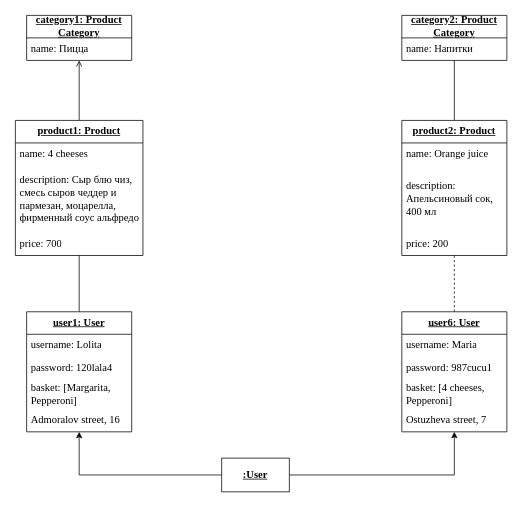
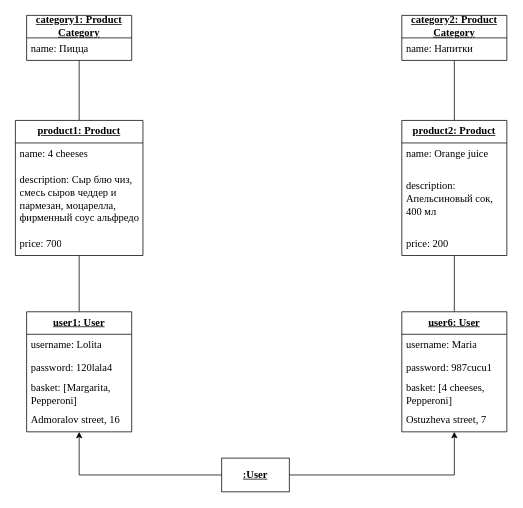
  <mxCell id="0" />
  <mxCell id="1" parent="0" />
  <mxCell id="2" style="edgeStyle=orthogonalEdgeStyle;rounded=0;orthogonalLoop=1;jettySize=auto;html=1;" edge="1" parent="1" source="4" target="16"><mxGeometry relative="1" as="geometry" /></mxCell>
  <mxCell id="3" style="edgeStyle=orthogonalEdgeStyle;rounded=0;orthogonalLoop=1;jettySize=auto;html=1;" edge="1" parent="1" source="4" target="6"><mxGeometry relative="1" as="geometry" /></mxCell>
  <mxCell id="4" value="&lt;u style=&quot;font-size: 14px;&quot;&gt;&lt;b&gt;:User&lt;/b&gt;&lt;/u&gt;" style="rounded=0;whiteSpace=wrap;html=1;fontFamily=Times New Roman;fontSize=14;" vertex="1" parent="1"><mxGeometry x="295" y="610" width="90" height="45" as="geometry" /></mxCell>
  <mxCell id="5" style="edgeStyle=orthogonalEdgeStyle;rounded=0;orthogonalLoop=1;jettySize=auto;html=1;endArrow=none;endFill=0;" edge="1" parent="1" source="6" target="22"><mxGeometry relative="1" as="geometry" /></mxCell>
  <mxCell id="6" value="&lt;b&gt;&lt;u&gt;user1: User&lt;/u&gt;&lt;/b&gt;" style="swimlane;fontStyle=0;childLayout=stackLayout;horizontal=1;startSize=30;horizontalStack=0;resizeParent=1;resizeParentMax=0;resizeLast=0;collapsible=1;marginBottom=0;whiteSpace=wrap;html=1;fontFamily=Times New Roman;fontSize=14;" vertex="1" parent="1"><mxGeometry x="35" y="415" width="140" height="160" as="geometry" /></mxCell>
  <mxCell id="7" value="username: Lolita" style="text;strokeColor=none;fillColor=none;align=left;verticalAlign=middle;spacingLeft=4;spacingRight=4;overflow=hidden;points=[[0,0.5],[1,0.5]];portConstraint=eastwest;rotatable=0;whiteSpace=wrap;html=1;fontFamily=Times New Roman;fontSize=14;" vertex="1" parent="6"><mxGeometry y="30" width="140" height="30" as="geometry" /></mxCell>
  <mxCell id="8" value="password: 120lala4" style="text;strokeColor=none;fillColor=none;align=left;verticalAlign=middle;spacingLeft=4;spacingRight=4;overflow=hidden;points=[[0,0.5],[1,0.5]];portConstraint=eastwest;rotatable=0;whiteSpace=wrap;html=1;fontFamily=Times New Roman;fontSize=14;" vertex="1" parent="6"><mxGeometry y="60" width="140" height="30" as="geometry" /></mxCell>
  <mxCell id="9" value="basket: [Margarita, Pepperoni]" style="text;strokeColor=none;fillColor=none;align=left;verticalAlign=middle;spacingLeft=4;spacingRight=4;overflow=hidden;points=[[0,0.5],[1,0.5]];portConstraint=eastwest;rotatable=0;whiteSpace=wrap;html=1;fontFamily=Times New Roman;fontSize=14;" vertex="1" parent="6"><mxGeometry y="90" width="140" height="40" as="geometry" /></mxCell>
  <mxCell id="10" value="Admoralov street, 16" style="text;strokeColor=none;fillColor=none;align=left;verticalAlign=middle;spacingLeft=4;spacingRight=4;overflow=hidden;points=[[0,0.5],[1,0.5]];portConstraint=eastwest;rotatable=0;whiteSpace=wrap;html=1;fontFamily=Times New Roman;fontSize=14;" vertex="1" parent="6"><mxGeometry y="130" width="140" height="30" as="geometry" /></mxCell>
  <mxCell id="11" value="&lt;u&gt;&lt;b&gt;category1: Product Category&lt;/b&gt;&lt;/u&gt;" style="swimlane;fontStyle=0;childLayout=stackLayout;horizontal=1;startSize=30;horizontalStack=0;resizeParent=1;resizeParentMax=0;resizeLast=0;collapsible=1;marginBottom=0;whiteSpace=wrap;html=1;strokeWidth=1;fontFamily=Times New Roman;fontSize=14;" vertex="1" parent="1"><mxGeometry x="35" y="20" width="140" height="60" as="geometry" /></mxCell>
  <mxCell id="12" value="name: Пицца" style="text;strokeColor=none;fillColor=none;align=left;verticalAlign=middle;spacingLeft=4;spacingRight=4;overflow=hidden;points=[[0,0.5],[1,0.5]];portConstraint=eastwest;rotatable=0;whiteSpace=wrap;html=1;strokeWidth=1;fontFamily=Times New Roman;fontSize=14;" vertex="1" parent="11"><mxGeometry y="30" width="140" height="30" as="geometry" /></mxCell>
  <mxCell id="13" value="&lt;u&gt;&lt;b&gt;category2: Product Category&lt;/b&gt;&lt;/u&gt;" style="swimlane;fontStyle=0;childLayout=stackLayout;horizontal=1;startSize=30;horizontalStack=0;resizeParent=1;resizeParentMax=0;resizeLast=0;collapsible=1;marginBottom=0;whiteSpace=wrap;html=1;strokeWidth=1;fontFamily=Times New Roman;fontSize=14;" vertex="1" parent="1"><mxGeometry x="535" y="20" width="140" height="60" as="geometry" /></mxCell>
  <mxCell id="14" value="name: Напитки" style="text;strokeColor=none;fillColor=none;align=left;verticalAlign=middle;spacingLeft=4;spacingRight=4;overflow=hidden;points=[[0,0.5],[1,0.5]];portConstraint=eastwest;rotatable=0;whiteSpace=wrap;html=1;strokeWidth=1;fontFamily=Times New Roman;fontSize=14;" vertex="1" parent="13"><mxGeometry y="30" width="140" height="30" as="geometry" /></mxCell>
- <mxCell id="15" style="edgeStyle=orthogonalEdgeStyle;rounded=0;orthogonalLoop=1;jettySize=auto;html=1;endArrow=none;endFill=0;dashed=1;" edge="1" parent="1" source="16" target="27"><mxGeometry relative="1" as="geometry" /></mxCell>
+ <mxCell id="15" style="edgeStyle=orthogonalEdgeStyle;rounded=0;orthogonalLoop=1;jettySize=auto;html=1;endArrow=none;endFill=0;" edge="1" parent="1" source="16" target="27"><mxGeometry relative="1" as="geometry" /></mxCell>
  <mxCell id="16" value="&lt;u&gt;&lt;b&gt;user6: User&lt;/b&gt;&lt;/u&gt;" style="swimlane;fontStyle=0;childLayout=stackLayout;horizontal=1;startSize=30;horizontalStack=0;resizeParent=1;resizeParentMax=0;resizeLast=0;collapsible=1;marginBottom=0;whiteSpace=wrap;html=1;fontFamily=Times New Roman;fontSize=14;" vertex="1" parent="1"><mxGeometry x="535" y="415" width="140" height="160" as="geometry" /></mxCell>
  <mxCell id="17" value="username: Maria" style="text;strokeColor=none;fillColor=none;align=left;verticalAlign=middle;spacingLeft=4;spacingRight=4;overflow=hidden;points=[[0,0.5],[1,0.5]];portConstraint=eastwest;rotatable=0;whiteSpace=wrap;html=1;fontFamily=Times New Roman;fontSize=14;" vertex="1" parent="16"><mxGeometry y="30" width="140" height="30" as="geometry" /></mxCell>
  <mxCell id="18" value="password: 987cucu1" style="text;strokeColor=none;fillColor=none;align=left;verticalAlign=middle;spacingLeft=4;spacingRight=4;overflow=hidden;points=[[0,0.5],[1,0.5]];portConstraint=eastwest;rotatable=0;whiteSpace=wrap;html=1;fontFamily=Times New Roman;fontSize=14;" vertex="1" parent="16"><mxGeometry y="60" width="140" height="30" as="geometry" /></mxCell>
  <mxCell id="19" value="basket: [4 cheeses, Pepperoni]" style="text;strokeColor=none;fillColor=none;align=left;verticalAlign=middle;spacingLeft=4;spacingRight=4;overflow=hidden;points=[[0,0.5],[1,0.5]];portConstraint=eastwest;rotatable=0;whiteSpace=wrap;html=1;fontFamily=Times New Roman;fontSize=14;" vertex="1" parent="16"><mxGeometry y="90" width="140" height="40" as="geometry" /></mxCell>
  <mxCell id="20" value="Ostuzheva street, 7" style="text;strokeColor=none;fillColor=none;align=left;verticalAlign=middle;spacingLeft=4;spacingRight=4;overflow=hidden;points=[[0,0.5],[1,0.5]];portConstraint=eastwest;rotatable=0;whiteSpace=wrap;html=1;fontFamily=Times New Roman;fontSize=14;" vertex="1" parent="16"><mxGeometry y="130" width="140" height="30" as="geometry" /></mxCell>
- <mxCell id="21" style="edgeStyle=orthogonalEdgeStyle;rounded=0;orthogonalLoop=1;jettySize=auto;html=1;endArrow=open;endFill=0;" edge="1" parent="1" source="22" target="11"><mxGeometry relative="1" as="geometry" /></mxCell>
+ <mxCell id="21" style="edgeStyle=orthogonalEdgeStyle;rounded=0;orthogonalLoop=1;jettySize=auto;html=1;endArrow=none;endFill=0;" edge="1" parent="1" source="22" target="11"><mxGeometry relative="1" as="geometry" /></mxCell>
  <mxCell id="22" value="&lt;u&gt;&lt;b&gt;product1: Product&lt;/b&gt;&lt;/u&gt;" style="swimlane;fontStyle=0;childLayout=stackLayout;horizontal=1;startSize=30;horizontalStack=0;resizeParent=1;resizeParentMax=0;resizeLast=0;collapsible=1;marginBottom=0;whiteSpace=wrap;html=1;strokeWidth=1;fontFamily=Times New Roman;fontSize=14;" vertex="1" parent="1"><mxGeometry x="20" y="160" width="170" height="180" as="geometry" /></mxCell>
  <mxCell id="23" value="name: 4 cheeses" style="text;strokeColor=none;fillColor=none;align=left;verticalAlign=middle;spacingLeft=4;spacingRight=4;overflow=hidden;points=[[0,0.5],[1,0.5]];portConstraint=eastwest;rotatable=0;whiteSpace=wrap;html=1;strokeWidth=1;fontFamily=Times New Roman;fontSize=14;" vertex="1" parent="22"><mxGeometry y="30" width="170" height="30" as="geometry" /></mxCell>
  <mxCell id="24" value="description:&amp;nbsp;Сыр блю чиз, смесь сыров чеддер и пармезан, моцарелла, фирменный соус альфредо" style="text;strokeColor=none;fillColor=none;align=left;verticalAlign=middle;spacingLeft=4;spacingRight=4;overflow=hidden;points=[[0,0.5],[1,0.5]];portConstraint=eastwest;rotatable=0;whiteSpace=wrap;html=1;strokeWidth=1;fontFamily=Times New Roman;fontSize=14;" vertex="1" parent="22"><mxGeometry y="60" width="170" height="90" as="geometry" /></mxCell>
  <mxCell id="25" value="price: 700" style="text;strokeColor=none;fillColor=none;align=left;verticalAlign=middle;spacingLeft=4;spacingRight=4;overflow=hidden;points=[[0,0.5],[1,0.5]];portConstraint=eastwest;rotatable=0;whiteSpace=wrap;html=1;strokeWidth=1;fontFamily=Times New Roman;fontSize=14;" vertex="1" parent="22"><mxGeometry y="150" width="170" height="30" as="geometry" /></mxCell>
  <mxCell id="26" style="edgeStyle=orthogonalEdgeStyle;rounded=0;orthogonalLoop=1;jettySize=auto;html=1;endArrow=none;endFill=0;" edge="1" parent="1" source="27" target="13"><mxGeometry relative="1" as="geometry" /></mxCell>
  <mxCell id="27" value="&lt;u&gt;&lt;b&gt;product2: Product&lt;/b&gt;&lt;/u&gt;" style="swimlane;fontStyle=0;childLayout=stackLayout;horizontal=1;startSize=30;horizontalStack=0;resizeParent=1;resizeParentMax=0;resizeLast=0;collapsible=1;marginBottom=0;whiteSpace=wrap;html=1;strokeWidth=1;fontFamily=Times New Roman;fontSize=14;" vertex="1" parent="1"><mxGeometry x="535" y="160" width="140" height="180" as="geometry" /></mxCell>
  <mxCell id="28" value="name: Orange juice" style="text;strokeColor=none;fillColor=none;align=left;verticalAlign=middle;spacingLeft=4;spacingRight=4;overflow=hidden;points=[[0,0.5],[1,0.5]];portConstraint=eastwest;rotatable=0;whiteSpace=wrap;html=1;strokeWidth=1;fontFamily=Times New Roman;fontSize=14;" vertex="1" parent="27"><mxGeometry y="30" width="140" height="30" as="geometry" /></mxCell>
  <mxCell id="29" value="description: Апельсиновый сок, 400 мл" style="text;strokeColor=none;fillColor=none;align=left;verticalAlign=middle;spacingLeft=4;spacingRight=4;overflow=hidden;points=[[0,0.5],[1,0.5]];portConstraint=eastwest;rotatable=0;whiteSpace=wrap;html=1;strokeWidth=1;fontFamily=Times New Roman;fontSize=14;" vertex="1" parent="27"><mxGeometry y="60" width="140" height="90" as="geometry" /></mxCell>
  <mxCell id="30" value="price: 200" style="text;strokeColor=none;fillColor=none;align=left;verticalAlign=middle;spacingLeft=4;spacingRight=4;overflow=hidden;points=[[0,0.5],[1,0.5]];portConstraint=eastwest;rotatable=0;whiteSpace=wrap;html=1;strokeWidth=1;fontFamily=Times New Roman;fontSize=14;" vertex="1" parent="27"><mxGeometry y="150" width="140" height="30" as="geometry" /></mxCell>
